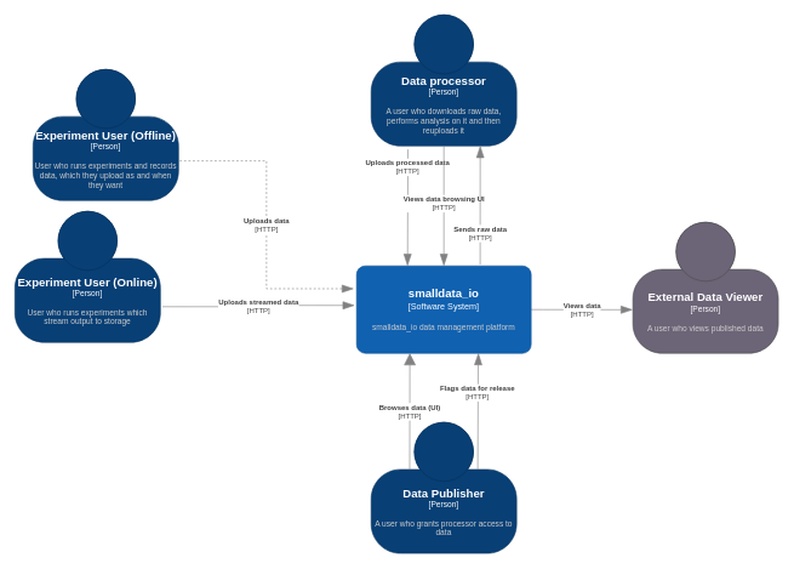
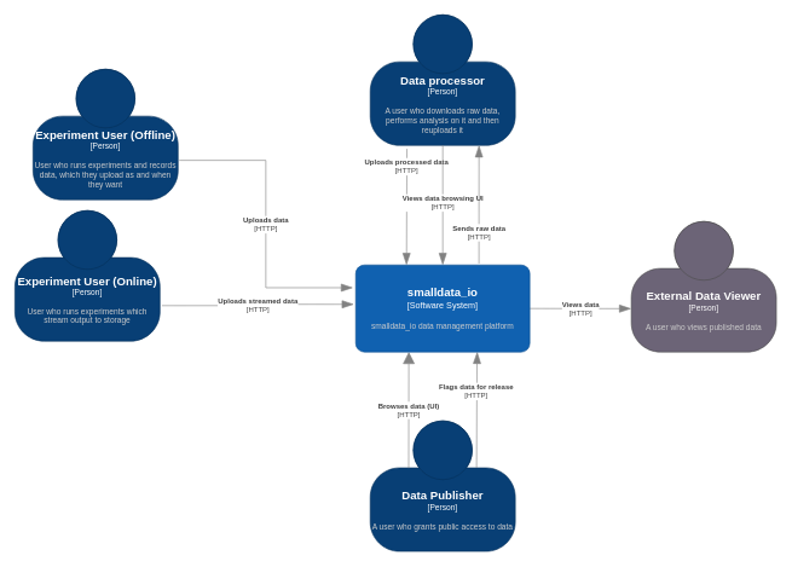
  <mxCell id="0" />
  <mxCell id="1" parent="0" />
  <mxCell id="2" value="&lt;font style=&quot;font-size: 16px&quot;&gt;&lt;b&gt;Experiment User (Offline)&lt;/b&gt;&lt;/font&gt;&lt;div&gt;[Person]&lt;/div&gt;&lt;br&gt;&lt;div&gt;&lt;font style=&quot;font-size: 11px&quot;&gt;&lt;font color=&quot;#cccccc&quot;&gt;User who runs experiments and records data, which they upload as and when they want&lt;/font&gt;&lt;/div&gt;" style="html=1;fontSize=11;dashed=0;whiteSpace=wrap;fillColor=#083F75;strokeColor=#06315C;fontColor=#ffffff;shape=mxgraph.c4.person2;align=center;metaEdit=1;points=[[0.5,0,0],[1,0.5,0],[1,0.75,0],[0.75,1,0],[0.5,1,0],[0.25,1,0],[0,0.75,0],[0,0.5,0]];resizable=0;" parent="1" vertex="1"><mxGeometry x="45" y="95" width="200" height="180" as="geometry" /></mxCell>
  <mxCell id="3" value="&lt;font style=&quot;font-size: 16px&quot;&gt;&lt;b&gt;Experiment User (Online)&lt;/b&gt;&lt;/font&gt;&lt;div&gt;[Person]&lt;/div&gt;&lt;br&gt;&lt;div&gt;&lt;font style=&quot;font-size: 11px&quot;&gt;&lt;font color=&quot;#cccccc&quot;&gt;User who runs experiments which stream output to storage&lt;/font&gt;&lt;/div&gt;" style="html=1;fontSize=11;dashed=0;whiteSpace=wrap;fillColor=#083F75;strokeColor=#06315C;fontColor=#ffffff;shape=mxgraph.c4.person2;align=center;metaEdit=1;points=[[0.5,0,0],[1,0.5,0],[1,0.75,0],[0.75,1,0],[0.5,1,0],[0.25,1,0],[0,0.75,0],[0,0.5,0]];resizable=0;" parent="1" vertex="1"><mxGeometry y="290" width="200" height="180" as="geometry" x="20" /></mxCell>
  <mxCell id="4" value="&lt;font style=&quot;font-size: 16px&quot;&gt;&lt;b&gt;Data processor&lt;/b&gt;&lt;/font&gt;&lt;div&gt;[Person]&lt;/div&gt;&lt;br&gt;&lt;div&gt;&lt;font style=&quot;font-size: 11px&quot;&gt;&lt;font color=&quot;#cccccc&quot;&gt;A user who downloads raw data, performs analysis on it and then reuploads it&lt;/font&gt;&lt;/div&gt;" style="html=1;fontSize=11;dashed=0;whiteSpace=wrap;fillColor=#083F75;strokeColor=#06315C;fontColor=#ffffff;shape=mxgraph.c4.person2;align=center;metaEdit=1;points=[[0.5,0,0],[1,0.5,0],[1,0.75,0],[0.75,1,0],[0.5,1,0],[0.25,1,0],[0,0.75,0],[0,0.5,0]];resizable=0;" parent="1" vertex="1"><mxGeometry x="510" width="200" height="180" as="geometry" y="20" /></mxCell>
- <mxCell id="5" value="&lt;font style=&quot;font-size: 16px&quot;&gt;&lt;b&gt;Data Publisher&lt;/b&gt;&lt;/font&gt;&lt;div&gt;[Person]&lt;/div&gt;&lt;br&gt;&lt;div&gt;&lt;font style=&quot;font-size: 11px&quot;&gt;&lt;font color=&quot;#cccccc&quot;&gt;A user who grants processor access to data&lt;/font&gt;&lt;/div&gt;" style="html=1;fontSize=11;dashed=0;whiteSpace=wrap;fillColor=#083F75;strokeColor=#06315C;fontColor=#ffffff;shape=mxgraph.c4.person2;align=center;metaEdit=1;points=[[0.5,0,0],[1,0.5,0],[1,0.75,0],[0.75,1,0],[0.5,1,0],[0.25,1,0],[0,0.75,0],[0,0.5,0]];resizable=0;" parent="1" vertex="1"><mxGeometry x="510" y="580" width="200" height="180" as="geometry" /></mxCell>
+ <mxCell id="5" value="&lt;font style=&quot;font-size: 16px&quot;&gt;&lt;b&gt;Data Publisher&lt;/b&gt;&lt;/font&gt;&lt;div&gt;[Person]&lt;/div&gt;&lt;br&gt;&lt;div&gt;&lt;font style=&quot;font-size: 11px&quot;&gt;&lt;font color=&quot;#cccccc&quot;&gt;A user who grants public access to data&lt;/font&gt;&lt;/div&gt;" style="html=1;fontSize=11;dashed=0;whiteSpace=wrap;fillColor=#083F75;strokeColor=#06315C;fontColor=#ffffff;shape=mxgraph.c4.person2;align=center;metaEdit=1;points=[[0.5,0,0],[1,0.5,0],[1,0.75,0],[0.75,1,0],[0.5,1,0],[0.25,1,0],[0,0.75,0],[0,0.5,0]];resizable=0;" parent="1" vertex="1"><mxGeometry x="510" y="580" width="200" height="180" as="geometry" /></mxCell>
  <mxCell id="6" value="&lt;font style=&quot;font-size: 16px&quot;&gt;&lt;b&gt;External Data Viewer&lt;/b&gt;&lt;/font&gt;&lt;div&gt;[Person]&lt;/div&gt;&lt;br&gt;&lt;div&gt;&lt;font style=&quot;font-size: 11px&quot;&gt;&lt;font color=&quot;#cccccc&quot;&gt;A user who views published data&lt;/font&gt;&lt;/div&gt;" style="html=1;fontSize=11;dashed=0;whiteSpace=wrap;fillColor=#6C6477;strokeColor=#4D4D4D;fontColor=#ffffff;shape=mxgraph.c4.person2;align=center;metaEdit=1;points=[[0.5,0,0],[1,0.5,0],[1,0.75,0],[0.75,1,0],[0.5,1,0],[0.25,1,0],[0,0.75,0],[0,0.5,0]];resizable=0;" parent="1" vertex="1"><mxGeometry x="870" y="305" width="200" height="180" as="geometry" /></mxCell>
- <mxCell id="7" value="&lt;div style=&quot;text-align: left&quot;&gt;&lt;div style=&quot;text-align: center&quot;&gt;&lt;b&gt;Uploads data &lt;/b&gt;&lt;/div&gt;&lt;div style=&quot;text-align: center&quot;&gt;[HTTP]&lt;/div&gt;&lt;/div&gt;" style="endArrow=blockThin;html=1;fontSize=10;fontColor=#404040;strokeWidth=1;endFill=1;strokeColor=#828282;metaEdit=1;endSize=14;startSize=14;jumpStyle=arc;jumpSize=16;rounded=0;edgeStyle=elbowEdgeStyle;exitX=1.008;exitY=0.698;exitDx=0;exitDy=0;exitPerimeter=0;entryX=-0.016;entryY=0.261;entryDx=0;entryDy=0;entryPerimeter=0;dashed=1;" parent="1" source="2" target="14" edge="1"><mxGeometry width="240" relative="1" as="geometry"><mxPoint x="-310" y="640" as="sourcePoint" /><mxPoint x="260" y="650" as="targetPoint" /></mxGeometry></mxCell>
+ <mxCell id="7" value="&lt;div style=&quot;text-align: left&quot;&gt;&lt;div style=&quot;text-align: center&quot;&gt;&lt;b&gt;Uploads data &lt;/b&gt;&lt;/div&gt;&lt;div style=&quot;text-align: center&quot;&gt;[HTTP]&lt;/div&gt;&lt;/div&gt;" style="endArrow=blockThin;html=1;fontSize=10;fontColor=#404040;strokeWidth=1;endFill=1;strokeColor=#828282;metaEdit=1;endSize=14;startSize=14;jumpStyle=arc;jumpSize=16;rounded=0;edgeStyle=elbowEdgeStyle;exitX=1.008;exitY=0.698;exitDx=0;exitDy=0;exitPerimeter=0;entryX=-0.016;entryY=0.261;entryDx=0;entryDy=0;entryPerimeter=0;" parent="1" source="2" target="14" edge="1"><mxGeometry width="240" relative="1" as="geometry"><mxPoint x="-310" y="640" as="sourcePoint" /><mxPoint x="260" y="650" as="targetPoint" /></mxGeometry></mxCell>
  <mxCell id="8" value="&lt;div style=&quot;text-align: left&quot;&gt;&lt;div style=&quot;text-align: center&quot;&gt;&lt;b&gt;Uploads streamed data &lt;/b&gt;&lt;/div&gt;&lt;div style=&quot;text-align: center&quot;&gt;[HTTP]&lt;/div&gt;&lt;/div&gt;" style="endArrow=blockThin;html=1;fontSize=10;fontColor=#404040;strokeWidth=1;endFill=1;strokeColor=#828282;elbow=vertical;metaEdit=1;endSize=14;startSize=14;jumpStyle=arc;jumpSize=16;rounded=0;edgeStyle=orthogonalEdgeStyle;exitX=1.014;exitY=0.728;exitDx=0;exitDy=0;exitPerimeter=0;entryX=-0.011;entryY=0.452;entryDx=0;entryDy=0;entryPerimeter=0;" parent="1" source="3" target="14" edge="1"><mxGeometry width="240" relative="1" as="geometry"><mxPoint x="-200" y="540" as="sourcePoint" /><mxPoint x="330" y="650" as="targetPoint" /></mxGeometry></mxCell>
  <mxCell id="9" value="&lt;div style=&quot;text-align: left&quot;&gt;&lt;div style=&quot;text-align: center&quot;&gt;&lt;b&gt;Uploads processed data &lt;/b&gt;&lt;/div&gt;&lt;div style=&quot;text-align: center&quot;&gt;[HTTP]&lt;/div&gt;&lt;/div&gt;" style="endArrow=blockThin;html=1;fontSize=10;fontColor=#404040;strokeWidth=1;endFill=1;strokeColor=#828282;metaEdit=1;endSize=14;startSize=14;jumpStyle=arc;jumpSize=16;rounded=0;exitX=0.253;exitY=1.027;exitDx=0;exitDy=0;exitPerimeter=0;entryX=0.292;entryY=0;entryDx=0;entryDy=0;entryPerimeter=0;edgeStyle=elbowEdgeStyle;" parent="1" source="4" target="14" edge="1"><mxGeometry x="-0.683" width="240" relative="1" as="geometry"><mxPoint x="1110" y="170" as="sourcePoint" /><mxPoint x="1390" y="190" as="targetPoint" /><mxPoint as="offset" /></mxGeometry></mxCell>
  <mxCell id="10" value="&lt;div style=&quot;text-align: left&quot;&gt;&lt;div style=&quot;text-align: center&quot;&gt;&lt;b&gt;Browses data (UI)&lt;/b&gt;&lt;/div&gt;&lt;div style=&quot;text-align: center&quot;&gt;[HTTP]&lt;/div&gt;&lt;/div&gt;" style="endArrow=none;html=1;fontSize=10;fontColor=#404040;strokeWidth=1;endFill=0;strokeColor=#828282;metaEdit=1;endSize=14;startSize=14;jumpStyle=arc;jumpSize=16;rounded=0;edgeStyle=orthogonalEdgeStyle;entryX=0.265;entryY=0.362;entryDx=0;entryDy=0;entryPerimeter=0;exitX=0.305;exitY=0.999;exitDx=0;exitDy=0;exitPerimeter=0;startArrow=block;startFill=1;" parent="1" source="14" target="5" edge="1"><mxGeometry width="240" relative="1" as="geometry"><mxPoint x="563" y="490" as="sourcePoint" /><mxPoint x="460" y="605" as="targetPoint" /><Array as="points"><mxPoint x="563" y="485" /></Array></mxGeometry></mxCell>
  <mxCell id="11" value="&lt;div style=&quot;text-align: left&quot;&gt;&lt;div style=&quot;text-align: center&quot;&gt;&lt;b&gt;Flags data for release&lt;/b&gt;&lt;/div&gt;&lt;div style=&quot;text-align: center&quot;&gt;[HTTP]&lt;/div&gt;&lt;/div&gt;" style="endArrow=blockThin;html=1;fontSize=10;fontColor=#404040;strokeWidth=1;endFill=1;strokeColor=#828282;elbow=vertical;metaEdit=1;endSize=14;startSize=14;jumpStyle=arc;jumpSize=16;rounded=0;edgeStyle=orthogonalEdgeStyle;exitX=0.733;exitY=0.359;exitDx=0;exitDy=0;exitPerimeter=0;entryX=0.698;entryY=0.998;entryDx=0;entryDy=0;entryPerimeter=0;" parent="1" source="5" target="14" edge="1"><mxGeometry x="0.318" y="1" width="240" relative="1" as="geometry"><mxPoint x="640" y="495" as="sourcePoint" /><mxPoint x="660.72" y="485.24" as="targetPoint" /><mxPoint as="offset" /></mxGeometry></mxCell>
  <mxCell id="12" value="&lt;div style=&quot;text-align: left&quot;&gt;&lt;div style=&quot;text-align: center&quot;&gt;&lt;b&gt;Views data &lt;/b&gt;&lt;/div&gt;&lt;div style=&quot;text-align: center&quot;&gt;[HTTP]&lt;/div&gt;&lt;/div&gt;" style="endArrow=blockThin;html=1;fontSize=10;fontColor=#404040;strokeWidth=1;endFill=1;strokeColor=#828282;elbow=vertical;metaEdit=1;endSize=14;startSize=14;jumpStyle=arc;jumpSize=16;rounded=0;edgeStyle=orthogonalEdgeStyle;exitX=1;exitY=0.5;exitDx=0;exitDy=0;exitPerimeter=0;entryX=-0.001;entryY=0.668;entryDx=0;entryDy=0;entryPerimeter=0;" parent="1" source="14" target="6" edge="1"><mxGeometry width="240" relative="1" as="geometry"><mxPoint x="736.8" y="485.48" as="sourcePoint" /><mxPoint x="737" y="640" as="targetPoint" /></mxGeometry></mxCell>
  <mxCell id="13" value="&lt;div style=&quot;text-align: left&quot;&gt;&lt;div style=&quot;text-align: center&quot;&gt;&lt;b&gt;Views data browsing UI&lt;/b&gt;&lt;/div&gt;&lt;div style=&quot;text-align: center&quot;&gt;[HTTP]&lt;/div&gt;&lt;/div&gt;" style="endArrow=blockThin;html=1;fontSize=10;fontColor=#404040;strokeWidth=1;endFill=1;strokeColor=#828282;metaEdit=1;endSize=14;startSize=14;jumpStyle=arc;jumpSize=16;rounded=0;edgeStyle=elbowEdgeStyle;exitX=0.5;exitY=1;exitDx=0;exitDy=0;exitPerimeter=0;entryX=0.5;entryY=0;entryDx=0;entryDy=0;entryPerimeter=0;" parent="1" source="4" target="14" edge="1"><mxGeometry x="-0.048" width="240" relative="1" as="geometry"><mxPoint x="1459.76" y="131.28" as="sourcePoint" /><mxPoint x="1400" y="160" as="targetPoint" /><mxPoint as="offset" /></mxGeometry></mxCell>
  <mxCell id="14" value="&lt;font style=&quot;font-size: 16px&quot;&gt;&lt;b&gt;smalldata_io&lt;/b&gt;&lt;/font&gt;&lt;div&gt;[Software System]&lt;/div&gt;&lt;br&gt;&lt;div&gt;&lt;font style=&quot;font-size: 11px&quot;&gt;&lt;font color=&quot;#cccccc&quot;&gt;smalldata_io data management platform&lt;/font&gt;&lt;/div&gt;" style="rounded=1;whiteSpace=wrap;html=1;labelBackgroundColor=none;fillColor=#1061B0;fontColor=#ffffff;align=center;arcSize=10;strokeColor=#0D5091;metaEdit=1;resizable=0;points=[[0.25,0,0],[0.5,0,0],[0.75,0,0],[1,0.25,0],[1,0.5,0],[1,0.75,0],[0.75,1,0],[0.5,1,0],[0.25,1,0],[0,0.75,0],[0,0.5,0],[0,0.25,0]];" parent="1" vertex="1"><mxGeometry x="490" y="365" width="240" height="120" as="geometry" /></mxCell>
  <mxCell id="15" value="&lt;div style=&quot;text-align: left&quot;&gt;&lt;div style=&quot;text-align: center&quot;&gt;&lt;b&gt;Sends raw data &lt;/b&gt;&lt;/div&gt;&lt;div style=&quot;text-align: center&quot;&gt;[HTTP]&lt;/div&gt;&lt;/div&gt;" style="endArrow=blockThin;html=1;fontSize=10;fontColor=#404040;strokeWidth=1;endFill=1;strokeColor=#828282;metaEdit=1;endSize=14;startSize=14;jumpStyle=arc;jumpSize=16;rounded=0;edgeStyle=elbowEdgeStyle;entryX=0.75;entryY=1;entryDx=0;entryDy=0;entryPerimeter=0;exitX=0.708;exitY=-0.017;exitDx=0;exitDy=0;exitPerimeter=0;" parent="1" source="14" target="4" edge="1"><mxGeometry x="-0.47" width="240" relative="1" as="geometry"><mxPoint x="1420" y="130" as="sourcePoint" /><mxPoint x="1160" y="180" as="targetPoint" /><mxPoint as="offset" /></mxGeometry></mxCell>
